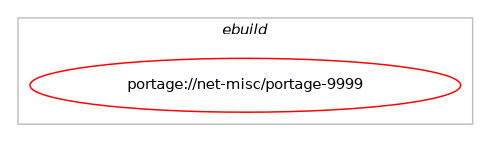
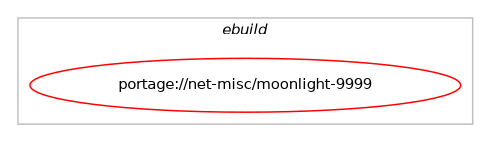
  digraph {
    compound=true
    concentrate=true
    fontname=Helvetica
    fontsize=10
    newrank=true
    rankdir=LR
    ranksep=1.5
-   n1 [color=red fontname=Helvetica fontsize=10 label="portage://net-misc/portage-9999" width=4]
+   n1 [color=red fontname=Helvetica fontsize=10 label="portage://net-misc/moonlight-9999" width=4]
    subgraph cluster_1 {
      color=gray
      label=<<i>ebuild</i>>
      n1
    }
    subgraph cluster_2 {
      color=gray
      label=<<i>dependencies</i>>
      subgraph cluster_3 {
        color=gray
        fillcolor="#eeeeee"
        label=<<i>compile</i>>
        style=filled
      }
      subgraph cluster_4 {
        color=gray
        fillcolor="#eeeeee"
        label=<<i>compile and run</i>>
        style=filled
      }
      subgraph cluster_5 {
        color=gray
        fillcolor="#eeeeee"
        label=<<i>run</i>>
        style=filled
      }
    }
    subgraph cluster_6 {
      color=gray
      label=<<i>candidates</i>>
      rank=same
    }
  }
